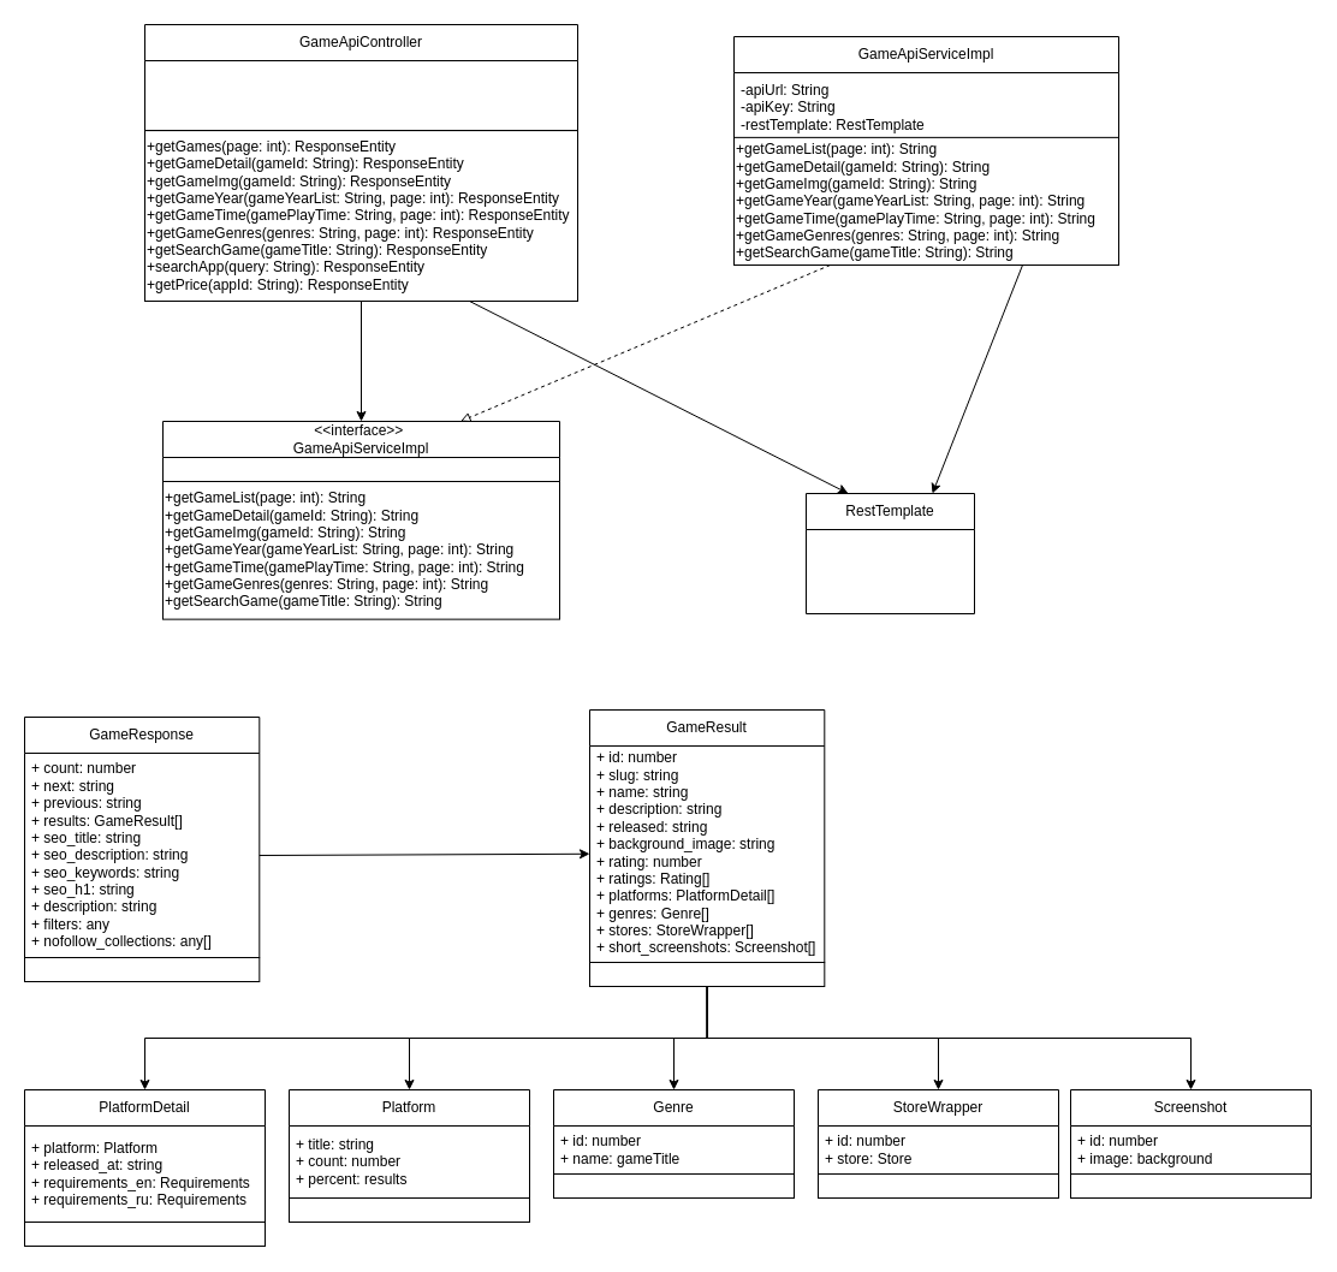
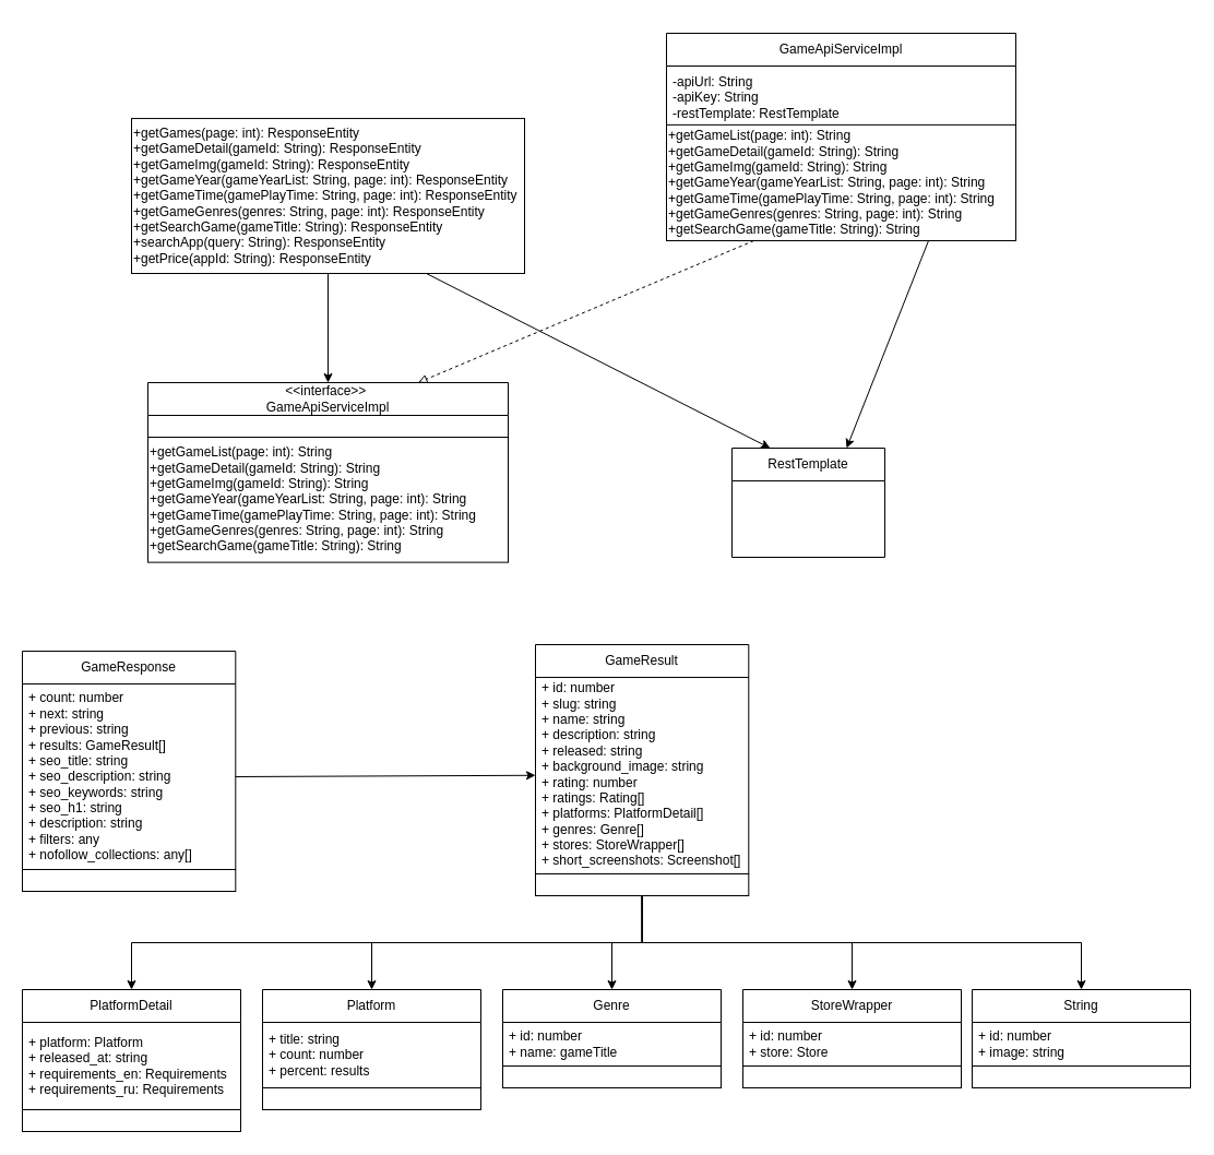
  <mxCell id="0" />
  <mxCell id="1" parent="0" />
  <mxCell id="2" value="" style="group" vertex="1" connectable="0" parent="1"><mxGeometry x="20" y="590" width="1070" height="446" as="geometry" /></mxCell>
  <mxCell id="3" value="" style="group" vertex="1" connectable="0" parent="2"><mxGeometry y="6" width="250" height="220" as="geometry" /></mxCell>
  <mxCell id="4" value="" style="group" vertex="1" connectable="0" parent="3"><mxGeometry width="250" height="200" as="geometry" /></mxCell>
  <mxCell id="5" value="GameResponse" style="swimlane;fontStyle=0;childLayout=stackLayout;horizontal=1;startSize=30;horizontalStack=0;resizeParent=1;resizeParentMax=0;resizeLast=0;collapsible=1;marginBottom=0;whiteSpace=wrap;html=1;container=0;" vertex="1" parent="4"><mxGeometry width="195.312" height="200" as="geometry"><mxRectangle x="100" y="80" width="140" height="30" as="alternateBounds" /></mxGeometry></mxCell>
  <mxCell id="6" value="&lt;div&gt;+ count: number&lt;/div&gt;&lt;div&gt;+ next: string&lt;/div&gt;&lt;div&gt;+ previous: string&lt;/div&gt;&lt;div&gt;+ results: GameResult[]&lt;/div&gt;&lt;div&gt;+ seo_title: string&lt;/div&gt;&lt;div&gt;+ seo_description: string&lt;/div&gt;&lt;div&gt;+ seo_keywords: string&lt;/div&gt;&lt;div&gt;+ seo_h1: string&lt;/div&gt;&lt;div&gt;+ description: string&lt;/div&gt;&lt;div&gt;+ filters: any&lt;/div&gt;&lt;div&gt;+ nofollow_collections: any[]&lt;/div&gt;" style="text;strokeColor=none;fillColor=none;align=left;verticalAlign=middle;spacingLeft=4;spacingRight=4;overflow=hidden;points=[[0,0.5],[1,0.5]];portConstraint=eastwest;rotatable=0;whiteSpace=wrap;html=1;container=0;" vertex="1" parent="4"><mxGeometry y="30" width="195.312" height="170" as="geometry" /></mxCell>
  <mxCell id="7" value="" style="rounded=0;whiteSpace=wrap;html=1;align=left;container=0;" vertex="1" parent="3"><mxGeometry y="200" width="195.31" height="20" as="geometry" /></mxCell>
  <mxCell id="8" value="" style="rounded=0;whiteSpace=wrap;html=1;align=left;container=0;" vertex="1" parent="2"><mxGeometry x="470" y="210" width="195.31" height="20" as="geometry" /></mxCell>
  <mxCell id="9" value="" style="group" vertex="1" connectable="0" parent="2"><mxGeometry x="470" width="195.31" height="210" as="geometry" /></mxCell>
  <mxCell id="10" value="GameResult" style="swimlane;fontStyle=0;childLayout=stackLayout;horizontal=1;startSize=30;horizontalStack=0;resizeParent=1;resizeParentMax=0;resizeLast=0;collapsible=1;marginBottom=0;whiteSpace=wrap;html=1;container=0;" vertex="1" parent="9"><mxGeometry width="195.31" height="210" as="geometry"><mxRectangle x="100" y="80" width="140" height="30" as="alternateBounds" /></mxGeometry></mxCell>
  <mxCell id="11" value="&lt;div&gt;+ id: number&lt;/div&gt;&lt;div&gt;+ slug: string&lt;/div&gt;&lt;div&gt;+ name: string&lt;/div&gt;&lt;div&gt;+ description: string&lt;/div&gt;&lt;div&gt;+ released: string&lt;/div&gt;&lt;div&gt;+ background_image: string&lt;/div&gt;&lt;div&gt;+ rating: number&lt;/div&gt;&lt;div&gt;+ ratings: Rating[]&lt;/div&gt;&lt;div&gt;+ platforms: PlatformDetail[]&lt;/div&gt;&lt;div&gt;+ genres: Genre[]&lt;/div&gt;&lt;div&gt;+ stores: StoreWrapper[]&lt;/div&gt;&lt;div&gt;+ short_screenshots: Screenshot[]&lt;/div&gt;" style="text;strokeColor=none;fillColor=none;align=left;verticalAlign=middle;spacingLeft=4;spacingRight=4;overflow=hidden;points=[[0,0.5],[1,0.5]];portConstraint=eastwest;rotatable=0;whiteSpace=wrap;html=1;container=0;" vertex="1" parent="9"><mxGeometry y="28.636" width="195.31" height="181.364" as="geometry" /></mxCell>
  <mxCell id="12" value="" style="endArrow=classic;html=1;rounded=0;exitX=1;exitY=0.5;exitDx=0;exitDy=0;" edge="1" parent="2" source="6" target="11"><mxGeometry width="50" height="50" relative="1" as="geometry"><mxPoint x="-100" y="206" as="sourcePoint" /><mxPoint x="-175" y="396" as="targetPoint" /></mxGeometry></mxCell>
  <mxCell id="13" value="PlatformDetail" style="swimlane;fontStyle=0;childLayout=stackLayout;horizontal=1;startSize=30;horizontalStack=0;resizeParent=1;resizeParentMax=0;resizeLast=0;collapsible=1;marginBottom=0;whiteSpace=wrap;html=1;" vertex="1" parent="2"><mxGeometry y="316" width="200" height="110" as="geometry" /></mxCell>
  <mxCell id="14" value="&lt;div&gt;+ platform: Platform&lt;/div&gt;&lt;div&gt;+ released_at: string&lt;/div&gt;&lt;div&gt;+ requirements_en: Requirements&lt;/div&gt;&lt;div&gt;+ requirements_ru: Requirements&lt;/div&gt;" style="text;strokeColor=none;fillColor=none;align=left;verticalAlign=middle;spacingLeft=4;spacingRight=4;overflow=hidden;points=[[0,0.5],[1,0.5]];portConstraint=eastwest;rotatable=0;whiteSpace=wrap;html=1;" vertex="1" parent="13"><mxGeometry y="30" width="200" height="80" as="geometry" /></mxCell>
  <mxCell id="15" value="" style="rounded=0;whiteSpace=wrap;html=1;align=left;container=0;" vertex="1" parent="2"><mxGeometry y="426" width="200" height="20" as="geometry" /></mxCell>
  <mxCell id="16" value="Platform" style="swimlane;fontStyle=0;childLayout=stackLayout;horizontal=1;startSize=30;horizontalStack=0;resizeParent=1;resizeParentMax=0;resizeLast=0;collapsible=1;marginBottom=0;whiteSpace=wrap;html=1;" vertex="1" parent="2"><mxGeometry x="220" y="316" width="200" height="90" as="geometry" /></mxCell>
  <mxCell id="17" value="&lt;div&gt;+ title: string&lt;/div&gt;&lt;div&gt;+ count: number&lt;/div&gt;&lt;div&gt;+ percent: results&lt;/div&gt;" style="text;strokeColor=none;fillColor=none;align=left;verticalAlign=middle;spacingLeft=4;spacingRight=4;overflow=hidden;points=[[0,0.5],[1,0.5]];portConstraint=eastwest;rotatable=0;whiteSpace=wrap;html=1;" vertex="1" parent="16"><mxGeometry y="30" width="200" height="60" as="geometry" /></mxCell>
  <mxCell id="18" value="" style="rounded=0;whiteSpace=wrap;html=1;align=left;container=0;" vertex="1" parent="2"><mxGeometry x="220" y="406" width="200" height="20" as="geometry" /></mxCell>
  <mxCell id="19" value="Genre" style="swimlane;fontStyle=0;childLayout=stackLayout;horizontal=1;startSize=30;horizontalStack=0;resizeParent=1;resizeParentMax=0;resizeLast=0;collapsible=1;marginBottom=0;whiteSpace=wrap;html=1;" vertex="1" parent="2"><mxGeometry x="440" y="316" width="200" height="70" as="geometry" /></mxCell>
  <mxCell id="20" value="&lt;div&gt;+ id: number&lt;/div&gt;&lt;div&gt;+ name: gameTitle&lt;/div&gt;" style="text;strokeColor=none;fillColor=none;align=left;verticalAlign=middle;spacingLeft=4;spacingRight=4;overflow=hidden;points=[[0,0.5],[1,0.5]];portConstraint=eastwest;rotatable=0;whiteSpace=wrap;html=1;" vertex="1" parent="19"><mxGeometry y="30" width="200" height="40" as="geometry" /></mxCell>
  <mxCell id="21" value="" style="rounded=0;whiteSpace=wrap;html=1;align=left;container=0;" vertex="1" parent="2"><mxGeometry x="440" y="386" width="200" height="20" as="geometry" /></mxCell>
  <mxCell id="22" value="StoreWrapper" style="swimlane;fontStyle=0;childLayout=stackLayout;horizontal=1;startSize=30;horizontalStack=0;resizeParent=1;resizeParentMax=0;resizeLast=0;collapsible=1;marginBottom=0;whiteSpace=wrap;html=1;" vertex="1" parent="2"><mxGeometry x="660" y="316" width="200" height="70" as="geometry" /></mxCell>
  <mxCell id="23" value="&lt;div&gt;+ id: number&lt;/div&gt;&lt;div&gt;+ store: Store&lt;/div&gt;" style="text;strokeColor=none;fillColor=none;align=left;verticalAlign=middle;spacingLeft=4;spacingRight=4;overflow=hidden;points=[[0,0.5],[1,0.5]];portConstraint=eastwest;rotatable=0;whiteSpace=wrap;html=1;" vertex="1" parent="22"><mxGeometry y="30" width="200" height="40" as="geometry" /></mxCell>
  <mxCell id="24" value="" style="rounded=0;whiteSpace=wrap;html=1;align=left;container=0;" vertex="1" parent="2"><mxGeometry x="660" y="386" width="200" height="20" as="geometry" /></mxCell>
- <mxCell id="25" value="Screenshot" style="swimlane;fontStyle=0;childLayout=stackLayout;horizontal=1;startSize=30;horizontalStack=0;resizeParent=1;resizeParentMax=0;resizeLast=0;collapsible=1;marginBottom=0;whiteSpace=wrap;html=1;" vertex="1" parent="2"><mxGeometry x="870" y="316" width="200" height="70" as="geometry" /></mxCell>
- <mxCell id="26" value="&lt;div&gt;+ id: number&lt;/div&gt;&lt;div&gt;+ image: background&lt;/div&gt;" style="text;strokeColor=none;fillColor=none;align=left;verticalAlign=middle;spacingLeft=4;spacingRight=4;overflow=hidden;points=[[0,0.5],[1,0.5]];portConstraint=eastwest;rotatable=0;whiteSpace=wrap;html=1;" vertex="1" parent="25"><mxGeometry y="30" width="200" height="40" as="geometry" /></mxCell>
+ <mxCell id="25" value="String" style="swimlane;fontStyle=0;childLayout=stackLayout;horizontal=1;startSize=30;horizontalStack=0;resizeParent=1;resizeParentMax=0;resizeLast=0;collapsible=1;marginBottom=0;whiteSpace=wrap;html=1;" vertex="1" parent="2"><mxGeometry x="870" y="316" width="200" height="70" as="geometry" /></mxCell>
+ <mxCell id="26" value="&lt;div&gt;+ id: number&lt;/div&gt;&lt;div&gt;+ image: string&lt;/div&gt;" style="text;strokeColor=none;fillColor=none;align=left;verticalAlign=middle;spacingLeft=4;spacingRight=4;overflow=hidden;points=[[0,0.5],[1,0.5]];portConstraint=eastwest;rotatable=0;whiteSpace=wrap;html=1;" vertex="1" parent="25"><mxGeometry y="30" width="200" height="40" as="geometry" /></mxCell>
  <mxCell id="27" value="" style="rounded=0;whiteSpace=wrap;html=1;align=left;container=0;" vertex="1" parent="2"><mxGeometry x="870" y="386" width="200" height="20" as="geometry" /></mxCell>
  <mxCell id="28" value="" style="endArrow=classic;html=1;rounded=0;exitX=0.5;exitY=1;exitDx=0;exitDy=0;entryX=0.5;entryY=0;entryDx=0;entryDy=0;edgeStyle=orthogonalEdgeStyle;" edge="1" parent="2" source="8" target="13"><mxGeometry width="50" height="50" relative="1" as="geometry"><mxPoint x="500" y="266" as="sourcePoint" /><mxPoint x="550" y="216" as="targetPoint" /></mxGeometry></mxCell>
  <mxCell id="29" value="" style="endArrow=classic;html=1;rounded=0;exitX=0.5;exitY=1;exitDx=0;exitDy=0;entryX=0.5;entryY=0;entryDx=0;entryDy=0;edgeStyle=orthogonalEdgeStyle;" edge="1" parent="2" source="8" target="16"><mxGeometry width="50" height="50" relative="1" as="geometry"><mxPoint x="578" y="240" as="sourcePoint" /><mxPoint x="110" y="326" as="targetPoint" /></mxGeometry></mxCell>
  <mxCell id="30" value="" style="endArrow=classic;html=1;rounded=0;entryX=0.5;entryY=0;entryDx=0;entryDy=0;edgeStyle=orthogonalEdgeStyle;exitX=0.5;exitY=1;exitDx=0;exitDy=0;" edge="1" parent="2" source="8" target="19"><mxGeometry width="50" height="50" relative="1" as="geometry"><mxPoint x="570" y="236" as="sourcePoint" /><mxPoint x="330" y="326" as="targetPoint" /></mxGeometry></mxCell>
  <mxCell id="31" value="" style="endArrow=classic;html=1;rounded=0;entryX=0.5;entryY=0;entryDx=0;entryDy=0;edgeStyle=orthogonalEdgeStyle;exitX=0.5;exitY=1;exitDx=0;exitDy=0;" edge="1" parent="2" source="8" target="22"><mxGeometry width="50" height="50" relative="1" as="geometry"><mxPoint x="578" y="240" as="sourcePoint" /><mxPoint x="550" y="326" as="targetPoint" /></mxGeometry></mxCell>
  <mxCell id="32" value="" style="endArrow=classic;html=1;rounded=0;entryX=0.5;entryY=0;entryDx=0;entryDy=0;edgeStyle=orthogonalEdgeStyle;exitX=0.5;exitY=1;exitDx=0;exitDy=0;" edge="1" parent="2" source="8" target="25"><mxGeometry width="50" height="50" relative="1" as="geometry"><mxPoint x="578" y="240" as="sourcePoint" /><mxPoint x="770" y="326" as="targetPoint" /></mxGeometry></mxCell>
  <mxCell id="33" value="" style="endArrow=classic;html=1;rounded=0;exitX=0.5;exitY=1;exitDx=0;exitDy=0;" edge="1" parent="1" source="41" target="44"><mxGeometry width="50" height="50" relative="1" as="geometry"><mxPoint x="280" y="250" as="sourcePoint" /><mxPoint x="800" y="350" as="targetPoint" /></mxGeometry></mxCell>
  <mxCell id="34" value="" style="endArrow=block;html=1;rounded=0;entryX=0.75;entryY=0;entryDx=0;entryDy=0;exitX=0.25;exitY=1;exitDx=0;exitDy=0;dashed=1;endFill=0;" edge="1" parent="1" source="39" target="44"><mxGeometry width="50" height="50" relative="1" as="geometry"><mxPoint x="370" y="260" as="sourcePoint" /><mxPoint x="655" y="380" as="targetPoint" /></mxGeometry></mxCell>
  <mxCell id="35" value="RestTemplate" style="swimlane;fontStyle=0;childLayout=stackLayout;horizontal=1;startSize=30;horizontalStack=0;resizeParent=1;resizeParentMax=0;resizeLast=0;collapsible=1;marginBottom=0;whiteSpace=wrap;html=1;container=0;" vertex="1" parent="1"><mxGeometry x="670" y="410" width="140" height="100" as="geometry" /></mxCell>
  <mxCell id="36" value="" style="endArrow=classic;html=1;rounded=0;entryX=0.25;entryY=0;entryDx=0;entryDy=0;exitX=0.75;exitY=1;exitDx=0;exitDy=0;" edge="1" parent="1" source="41" target="35"><mxGeometry width="50" height="50" relative="1" as="geometry"><mxPoint x="290" y="260" as="sourcePoint" /><mxPoint x="290" y="350" as="targetPoint" /></mxGeometry></mxCell>
  <mxCell id="37" value="" style="endArrow=classic;html=1;rounded=0;entryX=0.75;entryY=0;entryDx=0;entryDy=0;exitX=0.75;exitY=1;exitDx=0;exitDy=0;" edge="1" parent="1" source="39" target="35"><mxGeometry width="50" height="50" relative="1" as="geometry"><mxPoint x="370" y="260" as="sourcePoint" /><mxPoint x="655" y="380" as="targetPoint" /></mxGeometry></mxCell>
  <mxCell id="38" value="GameApiServiceImpl" style="swimlane;fontStyle=0;childLayout=stackLayout;horizontal=1;startSize=30;horizontalStack=0;resizeParent=1;resizeParentMax=0;resizeLast=0;collapsible=1;marginBottom=0;whiteSpace=wrap;html=1;container=0;" vertex="1" parent="1"><mxGeometry x="610" y="30" width="320" height="88.065" as="geometry"><mxRectangle x="100" y="80" width="140" height="30" as="alternateBounds" /></mxGeometry></mxCell>
  <mxCell id="39" value="&lt;div&gt;+getGameList(page: int): String&lt;/div&gt;&lt;div&gt;+getGameDetail(gameId: String): String&lt;/div&gt;&lt;div&gt;+getGameImg(gameId: String): String&lt;/div&gt;&lt;div&gt;+getGameYear(gameYearList: String, page: int): String&lt;/div&gt;&lt;div&gt;+getGameTime(gamePlayTime: String, page: int): String&lt;/div&gt;&lt;div&gt;+getGameGenres(genres: String, page: int): String&lt;/div&gt;&lt;div&gt;+getSearchGame(gameTitle: String): String&lt;/div&gt;" style="rounded=0;whiteSpace=wrap;html=1;align=left;container=0;" vertex="1" parent="1"><mxGeometry x="610" y="113.87" width="320" height="106.13" as="geometry" /></mxCell>
  <mxCell id="40" value="-apiUrl: String&amp;nbsp;&lt;div&gt;-apiKey: String&amp;nbsp;&lt;/div&gt;&lt;div&gt;-restTemplate: RestTemplate&lt;/div&gt;" style="text;strokeColor=none;fillColor=none;align=left;verticalAlign=middle;spacingLeft=4;spacingRight=4;overflow=hidden;points=[[0,0.5],[1,0.5]];portConstraint=eastwest;rotatable=0;whiteSpace=wrap;html=1;container=0;" vertex="1" parent="1"><mxGeometry x="610" y="60" width="320" height="58.065" as="geometry" /></mxCell>
  <mxCell id="41" value="&lt;div&gt;+getGames(page: int): ResponseEntity&lt;/div&gt;&lt;div&gt;+getGameDetail(gameId: String): ResponseEntity&lt;/div&gt;&lt;div&gt;+getGameImg(gameId: String): ResponseEntity&lt;/div&gt;&lt;div&gt;+getGameYear(gameYearList: String, page: int): ResponseEntity&lt;/div&gt;&lt;div&gt;+getGameTime(gamePlayTime: String, page: int): ResponseEntity&lt;/div&gt;&lt;div&gt;+getGameGenres(genres: String, page: int): ResponseEntity&lt;/div&gt;&lt;div&gt;+getSearchGame(gameTitle: String): ResponseEntity&lt;/div&gt;&lt;div&gt;+searchApp(query: String): ResponseEntity&lt;/div&gt;&lt;div&gt;+getPrice(appId: String): ResponseEntity&lt;/div&gt;" style="rounded=0;whiteSpace=wrap;html=1;align=left;container=0;" vertex="1" parent="1"><mxGeometry x="120" y="108.06" width="360" height="141.94" as="geometry" /></mxCell>
- <mxCell id="42" value="GameApiController" style="swimlane;fontStyle=0;childLayout=stackLayout;horizontal=1;startSize=30;horizontalStack=0;resizeParent=1;resizeParentMax=0;resizeLast=0;collapsible=1;marginBottom=0;whiteSpace=wrap;html=1;container=0;" vertex="1" parent="1"><mxGeometry x="120" y="20" width="360" height="88.06" as="geometry"><mxRectangle x="100" y="80" width="140" height="30" as="alternateBounds" /></mxGeometry></mxCell>
  <mxCell id="43" value="" style="group" vertex="1" connectable="0" parent="1"><mxGeometry x="135" y="350" width="330" height="164.63" as="geometry" /></mxCell>
  <mxCell id="44" value="&amp;lt;&amp;lt;interface&amp;gt;&amp;gt;&amp;nbsp;&lt;div&gt;GameApiServiceImpl&lt;/div&gt;" style="swimlane;fontStyle=0;childLayout=stackLayout;horizontal=1;startSize=30;horizontalStack=0;resizeParent=1;resizeParentMax=0;resizeLast=0;collapsible=1;marginBottom=0;whiteSpace=wrap;html=1;container=0;" vertex="1" parent="43"><mxGeometry width="330" height="50" as="geometry"><mxRectangle x="100" y="80" width="140" height="30" as="alternateBounds" /></mxGeometry></mxCell>
  <mxCell id="45" value="&lt;div&gt;+getGameList(page: int): String&lt;/div&gt;&lt;div&gt;+getGameDetail(gameId: String): String&lt;/div&gt;&lt;div&gt;+getGameImg(gameId: String): String&lt;/div&gt;&lt;div&gt;+getGameYear(gameYearList: String, page: int): String&lt;/div&gt;&lt;div&gt;+getGameTime(gamePlayTime: String, page: int): String&lt;/div&gt;&lt;div&gt;+getGameGenres(genres: String, page: int): String&lt;/div&gt;&lt;div&gt;+getSearchGame(gameTitle: String): String&lt;/div&gt;" style="rounded=0;whiteSpace=wrap;html=1;align=left;container=0;" vertex="1" parent="43"><mxGeometry y="50" width="330" height="114.63" as="geometry" /></mxCell>
